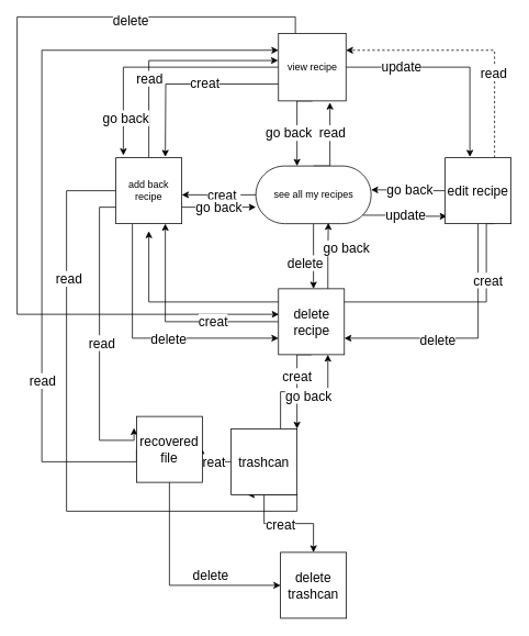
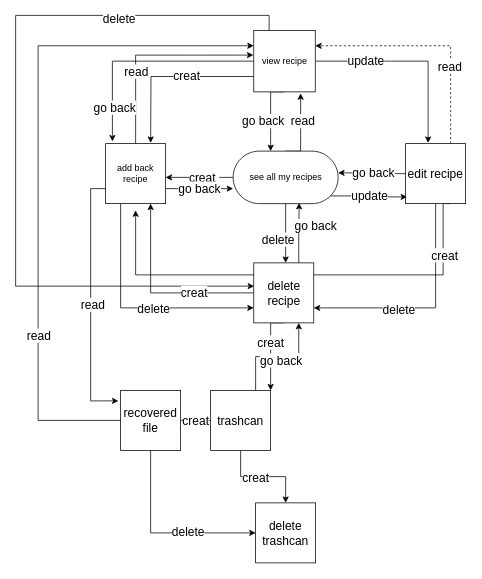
  <mxCell id="0" />
  <mxCell id="1" parent="0" />
  <mxCell id="2" style="edgeStyle=orthogonalEdgeStyle;rounded=0;orthogonalLoop=1;jettySize=auto;html=1;" parent="1" source="8" edge="1"><mxGeometry relative="1" as="geometry"><mxPoint x="220" y="236" as="targetPoint" /><Array as="points"><mxPoint x="250" y="236" /><mxPoint x="250" y="236" /></Array></mxGeometry></mxCell>
  <mxCell id="3" value="creat&amp;nbsp;" style="text;html=1;resizable=0;points=[];align=center;verticalAlign=middle;labelBackgroundColor=#ffffff;fontSize=16;" parent="2" vertex="1" connectable="0"><mxGeometry x="0.333" y="4" relative="1" as="geometry"><mxPoint x="20" y="-4" as="offset" /></mxGeometry></mxCell>
  <mxCell id="4" value="delete" style="edgeStyle=orthogonalEdgeStyle;rounded=0;orthogonalLoop=1;jettySize=auto;html=1;fontSize=16;" parent="1" source="8" edge="1"><mxGeometry x="0.24" y="-10" relative="1" as="geometry"><mxPoint x="380" y="350" as="targetPoint" /><mxPoint as="offset" /></mxGeometry></mxCell>
  <mxCell id="5" style="edgeStyle=orthogonalEdgeStyle;rounded=0;orthogonalLoop=1;jettySize=auto;html=1;exitX=0.5;exitY=0.5;exitDx=0;exitDy=-35;exitPerimeter=0;fontSize=16;" parent="1" source="8" edge="1"><mxGeometry relative="1" as="geometry"><mxPoint x="400" y="124" as="targetPoint" /><Array as="points"><mxPoint x="400" y="201" /><mxPoint x="400" y="124" /></Array></mxGeometry></mxCell>
  <mxCell id="6" value="read" style="text;html=1;resizable=0;points=[];align=center;verticalAlign=middle;labelBackgroundColor=#ffffff;fontSize=16;" parent="5" vertex="1" connectable="0"><mxGeometry x="0.258" y="-2" relative="1" as="geometry"><mxPoint as="offset" /></mxGeometry></mxCell>
  <mxCell id="7" value="update" style="edgeStyle=orthogonalEdgeStyle;rounded=0;orthogonalLoop=1;jettySize=auto;html=1;exitX=0;exitY=0;exitDx=129.745;exitDy=59.745;exitPerimeter=0;fontSize=16;entryX=0.025;entryY=0.888;entryDx=0;entryDy=0;entryPerimeter=0;" parent="1" source="8" target="37" edge="1"><mxGeometry relative="1" as="geometry"><mxPoint x="520" y="261" as="targetPoint" /></mxGeometry></mxCell>
  <mxCell id="8" value="see all my recipes" style="html=1;dashed=0;whitespace=wrap;shape=mxgraph.dfd.start" parent="1" vertex="1"><mxGeometry x="310" y="201" width="140" height="70" as="geometry" /></mxCell>
  <mxCell id="9" style="edgeStyle=orthogonalEdgeStyle;rounded=0;orthogonalLoop=1;jettySize=auto;html=1;entryX=-0.006;entryY=0.402;entryDx=0;entryDy=0;entryPerimeter=0;" parent="1" source="18" target="28" edge="1"><mxGeometry relative="1" as="geometry"><mxPoint x="180" y="61" as="targetPoint" /><Array as="points"><mxPoint x="180" y="73" /></Array></mxGeometry></mxCell>
  <mxCell id="10" value="read&lt;br style=&quot;font-size: 16px;&quot;&gt;" style="text;html=1;resizable=0;points=[];align=center;verticalAlign=middle;labelBackgroundColor=#ffffff;fontSize=16;" parent="9" vertex="1" connectable="0"><mxGeometry x="-0.294" relative="1" as="geometry"><mxPoint as="offset" /></mxGeometry></mxCell>
  <mxCell id="11" value="go back" style="edgeStyle=orthogonalEdgeStyle;rounded=0;orthogonalLoop=1;jettySize=auto;html=1;exitX=1;exitY=0.75;exitDx=0;exitDy=0;entryX=0;entryY=0.714;entryDx=0;entryDy=0;entryPerimeter=0;fontSize=16;" parent="1" source="18" target="8" edge="1"><mxGeometry relative="1" as="geometry" /></mxCell>
  <mxCell id="12" style="edgeStyle=orthogonalEdgeStyle;rounded=0;orthogonalLoop=1;jettySize=auto;html=1;exitX=0.25;exitY=1;exitDx=0;exitDy=0;fontSize=16;entryX=0;entryY=0.75;entryDx=0;entryDy=0;" parent="1" source="18" target="43" edge="1"><mxGeometry relative="1" as="geometry"><mxPoint x="164" y="430" as="targetPoint" /></mxGeometry></mxCell>
  <mxCell id="13" value="delete" style="text;html=1;resizable=0;points=[];align=center;verticalAlign=middle;labelBackgroundColor=#ffffff;fontSize=16;" parent="12" vertex="1" connectable="0"><mxGeometry x="-0.123" y="43" relative="1" as="geometry"><mxPoint x="43" y="43" as="offset" /></mxGeometry></mxCell>
  <mxCell id="14" style="edgeStyle=orthogonalEdgeStyle;rounded=0;orthogonalLoop=1;jettySize=auto;html=1;exitX=0;exitY=0.75;exitDx=0;exitDy=0;entryX=-0.037;entryY=0.175;entryDx=0;entryDy=0;entryPerimeter=0;fontSize=16;" edge="1" parent="1" source="18" target="54"><mxGeometry relative="1" as="geometry"><Array as="points"><mxPoint x="120" y="251" /><mxPoint x="120" y="534" /></Array></mxGeometry></mxCell>
  <mxCell id="15" value="read" style="text;html=1;resizable=0;points=[];align=center;verticalAlign=middle;labelBackgroundColor=#ffffff;fontSize=16;" vertex="1" connectable="0" parent="14"><mxGeometry x="0.024" y="2" relative="1" as="geometry"><mxPoint as="offset" /></mxGeometry></mxCell>
- <mxCell id="16" style="edgeStyle=orthogonalEdgeStyle;rounded=0;orthogonalLoop=1;jettySize=auto;html=1;entryX=0.25;entryY=1;entryDx=0;entryDy=0;fontSize=16;" edge="1" parent="1" source="18" target="49"><mxGeometry relative="1" as="geometry"><Array as="points"><mxPoint x="80" y="231" /><mxPoint x="80" y="620" /><mxPoint x="360" y="620" /></Array></mxGeometry></mxCell>
- <mxCell id="17" value="read" style="text;html=1;resizable=0;points=[];align=center;verticalAlign=middle;labelBackgroundColor=#ffffff;fontSize=16;" vertex="1" connectable="0" parent="16"><mxGeometry x="-0.589" y="2" relative="1" as="geometry"><mxPoint as="offset" /></mxGeometry></mxCell>
  <mxCell id="18" value="add back recipe&lt;br&gt;" style="whiteSpace=wrap;html=1;aspect=fixed;" parent="1" vertex="1"><mxGeometry x="140" y="191" width="80" height="80" as="geometry" /></mxCell>
  <mxCell id="19" value="go back" style="edgeStyle=orthogonalEdgeStyle;rounded=0;orthogonalLoop=1;jettySize=auto;html=1;exitX=0.5;exitY=1;exitDx=0;exitDy=0;fontSize=16;" parent="1" source="28" edge="1"><mxGeometry x="0.163" y="-10" relative="1" as="geometry"><mxPoint x="360" y="201" as="targetPoint" /><Array as="points"><mxPoint x="360" y="122" /><mxPoint x="360" y="201" /></Array><mxPoint as="offset" /></mxGeometry></mxCell>
  <mxCell id="20" style="edgeStyle=orthogonalEdgeStyle;rounded=0;orthogonalLoop=1;jettySize=auto;html=1;fontSize=16;" parent="1" source="28" edge="1"><mxGeometry relative="1" as="geometry"><mxPoint x="570" y="190" as="targetPoint" /><Array as="points"><mxPoint x="570" y="81" /><mxPoint x="570" y="190" /></Array></mxGeometry></mxCell>
  <mxCell id="21" value="update&lt;br&gt;" style="text;html=1;resizable=0;points=[];align=center;verticalAlign=middle;labelBackgroundColor=#ffffff;fontSize=16;" parent="20" vertex="1" connectable="0"><mxGeometry x="-0.484" y="1" relative="1" as="geometry"><mxPoint as="offset" /></mxGeometry></mxCell>
  <mxCell id="22" style="edgeStyle=orthogonalEdgeStyle;rounded=0;orthogonalLoop=1;jettySize=auto;html=1;exitX=0;exitY=0.75;exitDx=0;exitDy=0;fontSize=16;" parent="1" source="28" edge="1"><mxGeometry relative="1" as="geometry"><mxPoint x="200" y="190" as="targetPoint" /></mxGeometry></mxCell>
  <mxCell id="23" value="creat" style="text;html=1;resizable=0;points=[];align=center;verticalAlign=middle;labelBackgroundColor=#ffffff;fontSize=16;" parent="22" vertex="1" connectable="0"><mxGeometry x="-0.203" y="-2" relative="1" as="geometry"><mxPoint as="offset" /></mxGeometry></mxCell>
  <mxCell id="24" style="edgeStyle=orthogonalEdgeStyle;rounded=0;orthogonalLoop=1;jettySize=auto;html=1;exitX=0.25;exitY=0;exitDx=0;exitDy=0;entryX=0.006;entryY=0.388;entryDx=0;entryDy=0;entryPerimeter=0;fontSize=16;" edge="1" parent="1" source="28" target="43"><mxGeometry relative="1" as="geometry"><Array as="points"><mxPoint x="358" y="20" /><mxPoint x="20" y="20" /><mxPoint x="20" y="381" /></Array></mxGeometry></mxCell>
  <mxCell id="25" value="delete" style="text;html=1;resizable=0;points=[];align=center;verticalAlign=middle;labelBackgroundColor=#ffffff;fontSize=16;" vertex="1" connectable="0" parent="24"><mxGeometry x="-0.574" y="3" relative="1" as="geometry"><mxPoint as="offset" /></mxGeometry></mxCell>
  <mxCell id="26" style="edgeStyle=orthogonalEdgeStyle;rounded=0;orthogonalLoop=1;jettySize=auto;html=1;exitX=0;exitY=0.5;exitDx=0;exitDy=0;entryX=0.113;entryY=-0.037;entryDx=0;entryDy=0;entryPerimeter=0;fontSize=16;" edge="1" parent="1" source="28" target="18"><mxGeometry relative="1" as="geometry" /></mxCell>
  <mxCell id="27" value="go back" style="text;html=1;resizable=0;points=[];align=center;verticalAlign=middle;labelBackgroundColor=#ffffff;fontSize=16;" vertex="1" connectable="0" parent="26"><mxGeometry x="0.689" y="2" relative="1" as="geometry"><mxPoint as="offset" /></mxGeometry></mxCell>
  <mxCell id="28" value="view recipe" style="whiteSpace=wrap;html=1;aspect=fixed;" parent="1" vertex="1"><mxGeometry x="337.5" y="40" width="82" height="82" as="geometry" /></mxCell>
  <mxCell id="29" style="edgeStyle=orthogonalEdgeStyle;rounded=0;orthogonalLoop=1;jettySize=auto;html=1;fontSize=16;entryX=1;entryY=0.414;entryDx=0;entryDy=0;entryPerimeter=0;" parent="1" source="37" target="8" edge="1"><mxGeometry relative="1" as="geometry"><mxPoint x="460" y="231" as="targetPoint" /></mxGeometry></mxCell>
  <mxCell id="30" value="go back" style="text;html=1;resizable=0;points=[];align=center;verticalAlign=middle;labelBackgroundColor=#ffffff;fontSize=16;" parent="29" vertex="1" connectable="0"><mxGeometry x="0.343" y="2" relative="1" as="geometry"><mxPoint x="17" y="-2" as="offset" /></mxGeometry></mxCell>
  <mxCell id="31" style="edgeStyle=orthogonalEdgeStyle;rounded=0;orthogonalLoop=1;jettySize=auto;html=1;exitX=0.75;exitY=0;exitDx=0;exitDy=0;fontSize=16;entryX=1;entryY=0.25;entryDx=0;entryDy=0;dashed=1;" parent="1" source="37" target="28" edge="1"><mxGeometry relative="1" as="geometry"><mxPoint x="650" y="70" as="targetPoint" /></mxGeometry></mxCell>
  <mxCell id="32" value="read" style="text;html=1;resizable=0;points=[];align=center;verticalAlign=middle;labelBackgroundColor=#ffffff;fontSize=16;" parent="31" vertex="1" connectable="0"><mxGeometry x="-0.333" y="2" relative="1" as="geometry"><mxPoint as="offset" /></mxGeometry></mxCell>
  <mxCell id="33" style="edgeStyle=orthogonalEdgeStyle;rounded=0;orthogonalLoop=1;jettySize=auto;html=1;exitX=0.5;exitY=1;exitDx=0;exitDy=0;entryX=1;entryY=0.75;entryDx=0;entryDy=0;fontSize=16;" parent="1" source="37" target="43" edge="1"><mxGeometry relative="1" as="geometry" /></mxCell>
  <mxCell id="34" value="delete" style="text;html=1;resizable=0;points=[];align=center;verticalAlign=middle;labelBackgroundColor=#ffffff;fontSize=16;" parent="33" vertex="1" connectable="0"><mxGeometry x="-0.546" y="-1" relative="1" as="geometry"><mxPoint x="-49" y="73" as="offset" /></mxGeometry></mxCell>
  <mxCell id="35" style="edgeStyle=orthogonalEdgeStyle;rounded=0;orthogonalLoop=1;jettySize=auto;html=1;exitX=0.75;exitY=1;exitDx=0;exitDy=0;fontSize=16;" parent="1" source="37" edge="1"><mxGeometry relative="1" as="geometry"><mxPoint x="180" y="280" as="targetPoint" /><Array as="points"><mxPoint x="590" y="366" /><mxPoint x="180" y="366" /></Array></mxGeometry></mxCell>
  <mxCell id="36" value="creat" style="text;html=1;resizable=0;points=[];align=center;verticalAlign=middle;labelBackgroundColor=#ffffff;fontSize=16;" parent="35" vertex="1" connectable="0"><mxGeometry x="-0.739" y="1" relative="1" as="geometry"><mxPoint as="offset" /></mxGeometry></mxCell>
  <mxCell id="37" value="edit recipe" style="whiteSpace=wrap;html=1;aspect=fixed;fontSize=16;" parent="1" vertex="1"><mxGeometry x="540" y="191" width="80" height="80" as="geometry" /></mxCell>
  <mxCell id="38" style="edgeStyle=orthogonalEdgeStyle;rounded=0;orthogonalLoop=1;jettySize=auto;html=1;exitX=0.75;exitY=0;exitDx=0;exitDy=0;entryX=0.629;entryY=0.986;entryDx=0;entryDy=0;entryPerimeter=0;fontSize=16;" parent="1" source="43" target="8" edge="1"><mxGeometry relative="1" as="geometry" /></mxCell>
  <mxCell id="39" value="go back" style="text;html=1;resizable=0;points=[];align=center;verticalAlign=middle;labelBackgroundColor=#ffffff;fontSize=16;" parent="38" vertex="1" connectable="0"><mxGeometry y="-2" relative="1" as="geometry"><mxPoint x="19.5" y="-10" as="offset" /></mxGeometry></mxCell>
  <mxCell id="40" value="creat" style="edgeStyle=orthogonalEdgeStyle;rounded=0;orthogonalLoop=1;jettySize=auto;html=1;exitX=0.5;exitY=1;exitDx=0;exitDy=0;fontSize=16;" parent="1" source="43" target="49" edge="1"><mxGeometry x="-0.209" relative="1" as="geometry"><mxPoint x="378" y="470" as="targetPoint" /><Array as="points"><mxPoint x="360" y="430" /></Array><mxPoint as="offset" /></mxGeometry></mxCell>
  <mxCell id="41" style="edgeStyle=orthogonalEdgeStyle;rounded=0;orthogonalLoop=1;jettySize=auto;html=1;entryX=0.75;entryY=1;entryDx=0;entryDy=0;fontSize=16;" parent="1" source="43" target="18" edge="1"><mxGeometry relative="1" as="geometry" /></mxCell>
  <mxCell id="42" value="creat&lt;br&gt;" style="text;html=1;resizable=0;points=[];align=center;verticalAlign=middle;labelBackgroundColor=#ffffff;fontSize=16;" parent="41" vertex="1" connectable="0"><mxGeometry x="-0.372" y="-1" relative="1" as="geometry"><mxPoint x="1" as="offset" /></mxGeometry></mxCell>
  <mxCell id="43" value="delete recipe" style="whiteSpace=wrap;html=1;aspect=fixed;fontSize=16;" parent="1" vertex="1"><mxGeometry x="337.5" y="350" width="80" height="80" as="geometry" /></mxCell>
  <mxCell id="44" style="edgeStyle=orthogonalEdgeStyle;rounded=0;orthogonalLoop=1;jettySize=auto;html=1;exitX=0.75;exitY=0;exitDx=0;exitDy=0;entryX=0.75;entryY=1;entryDx=0;entryDy=0;fontSize=16;" parent="1" source="49" target="43" edge="1"><mxGeometry relative="1" as="geometry" /></mxCell>
  <mxCell id="45" value="go back&lt;br&gt;" style="text;html=1;resizable=0;points=[];align=center;verticalAlign=middle;labelBackgroundColor=#ffffff;fontSize=16;" parent="44" vertex="1" connectable="0"><mxGeometry x="0.014" y="1" relative="1" as="geometry"><mxPoint x="3" y="5" as="offset" /></mxGeometry></mxCell>
  <mxCell id="46" value="creat" style="edgeStyle=orthogonalEdgeStyle;rounded=0;orthogonalLoop=1;jettySize=auto;html=1;exitX=0;exitY=0.5;exitDx=0;exitDy=0;entryX=1;entryY=0.5;entryDx=0;entryDy=0;fontSize=16;" parent="1" source="49" target="54" edge="1"><mxGeometry relative="1" as="geometry" /></mxCell>
  <mxCell id="47" style="edgeStyle=orthogonalEdgeStyle;rounded=0;orthogonalLoop=1;jettySize=auto;html=1;exitX=0.5;exitY=1;exitDx=0;exitDy=0;fontSize=16;entryX=0.5;entryY=0;entryDx=0;entryDy=0;" parent="1" source="49" target="55" edge="1"><mxGeometry relative="1" as="geometry"><mxPoint x="380" y="660" as="targetPoint" /><Array as="points" /></mxGeometry></mxCell>
  <mxCell id="48" value="creat" style="text;html=1;resizable=0;points=[];align=center;verticalAlign=middle;labelBackgroundColor=#ffffff;fontSize=16;" parent="47" vertex="1" connectable="0"><mxGeometry x="-0.167" y="-1" relative="1" as="geometry"><mxPoint as="offset" /></mxGeometry></mxCell>
  <mxCell id="49" value="&lt;font style=&quot;font-size: 16px&quot;&gt;trashcan&lt;/font&gt;" style="whiteSpace=wrap;html=1;aspect=fixed;" parent="1" vertex="1"><mxGeometry x="280" y="520" width="80" height="80" as="geometry" /></mxCell>
  <mxCell id="50" style="edgeStyle=orthogonalEdgeStyle;rounded=0;orthogonalLoop=1;jettySize=auto;html=1;exitX=0;exitY=0.5;exitDx=0;exitDy=0;entryX=0;entryY=0.25;entryDx=0;entryDy=0;fontSize=16;" parent="1" source="54" target="28" edge="1"><mxGeometry relative="1" as="geometry"><Array as="points"><mxPoint x="50" y="560" /><mxPoint x="50" y="61" /></Array></mxGeometry></mxCell>
  <mxCell id="51" value="read" style="text;html=1;resizable=0;points=[];align=center;verticalAlign=middle;labelBackgroundColor=#ffffff;fontSize=16;" parent="50" vertex="1" connectable="0"><mxGeometry x="-0.501" relative="1" as="geometry"><mxPoint as="offset" /></mxGeometry></mxCell>
  <mxCell id="52" style="edgeStyle=orthogonalEdgeStyle;rounded=0;orthogonalLoop=1;jettySize=auto;html=1;exitX=0.5;exitY=1;exitDx=0;exitDy=0;entryX=0;entryY=0.5;entryDx=0;entryDy=0;fontSize=16;" edge="1" parent="1" source="54" target="55"><mxGeometry relative="1" as="geometry" /></mxCell>
  <mxCell id="53" value="delete" style="text;html=1;resizable=0;points=[];align=center;verticalAlign=middle;labelBackgroundColor=#ffffff;fontSize=16;" vertex="1" connectable="0" parent="52"><mxGeometry x="-0.136" y="49" relative="1" as="geometry"><mxPoint as="offset" /></mxGeometry></mxCell>
- <mxCell id="54" value="recovered file" style="whiteSpace=wrap;html=1;aspect=fixed;fontSize=16;" parent="1" vertex="1"><mxGeometry x="165" y="505" width="80" height="80" as="geometry" /></mxCell>
+ <mxCell id="54" value="recovered file" style="whiteSpace=wrap;html=1;aspect=fixed;fontSize=16;" parent="1" vertex="1"><mxGeometry x="160" y="520" width="80" height="80" as="geometry" /></mxCell>
  <mxCell id="55" value="delete trashcan" style="whiteSpace=wrap;html=1;aspect=fixed;fontSize=16;" parent="1" vertex="1"><mxGeometry x="340" y="670" width="80" height="80" as="geometry" /></mxCell>
